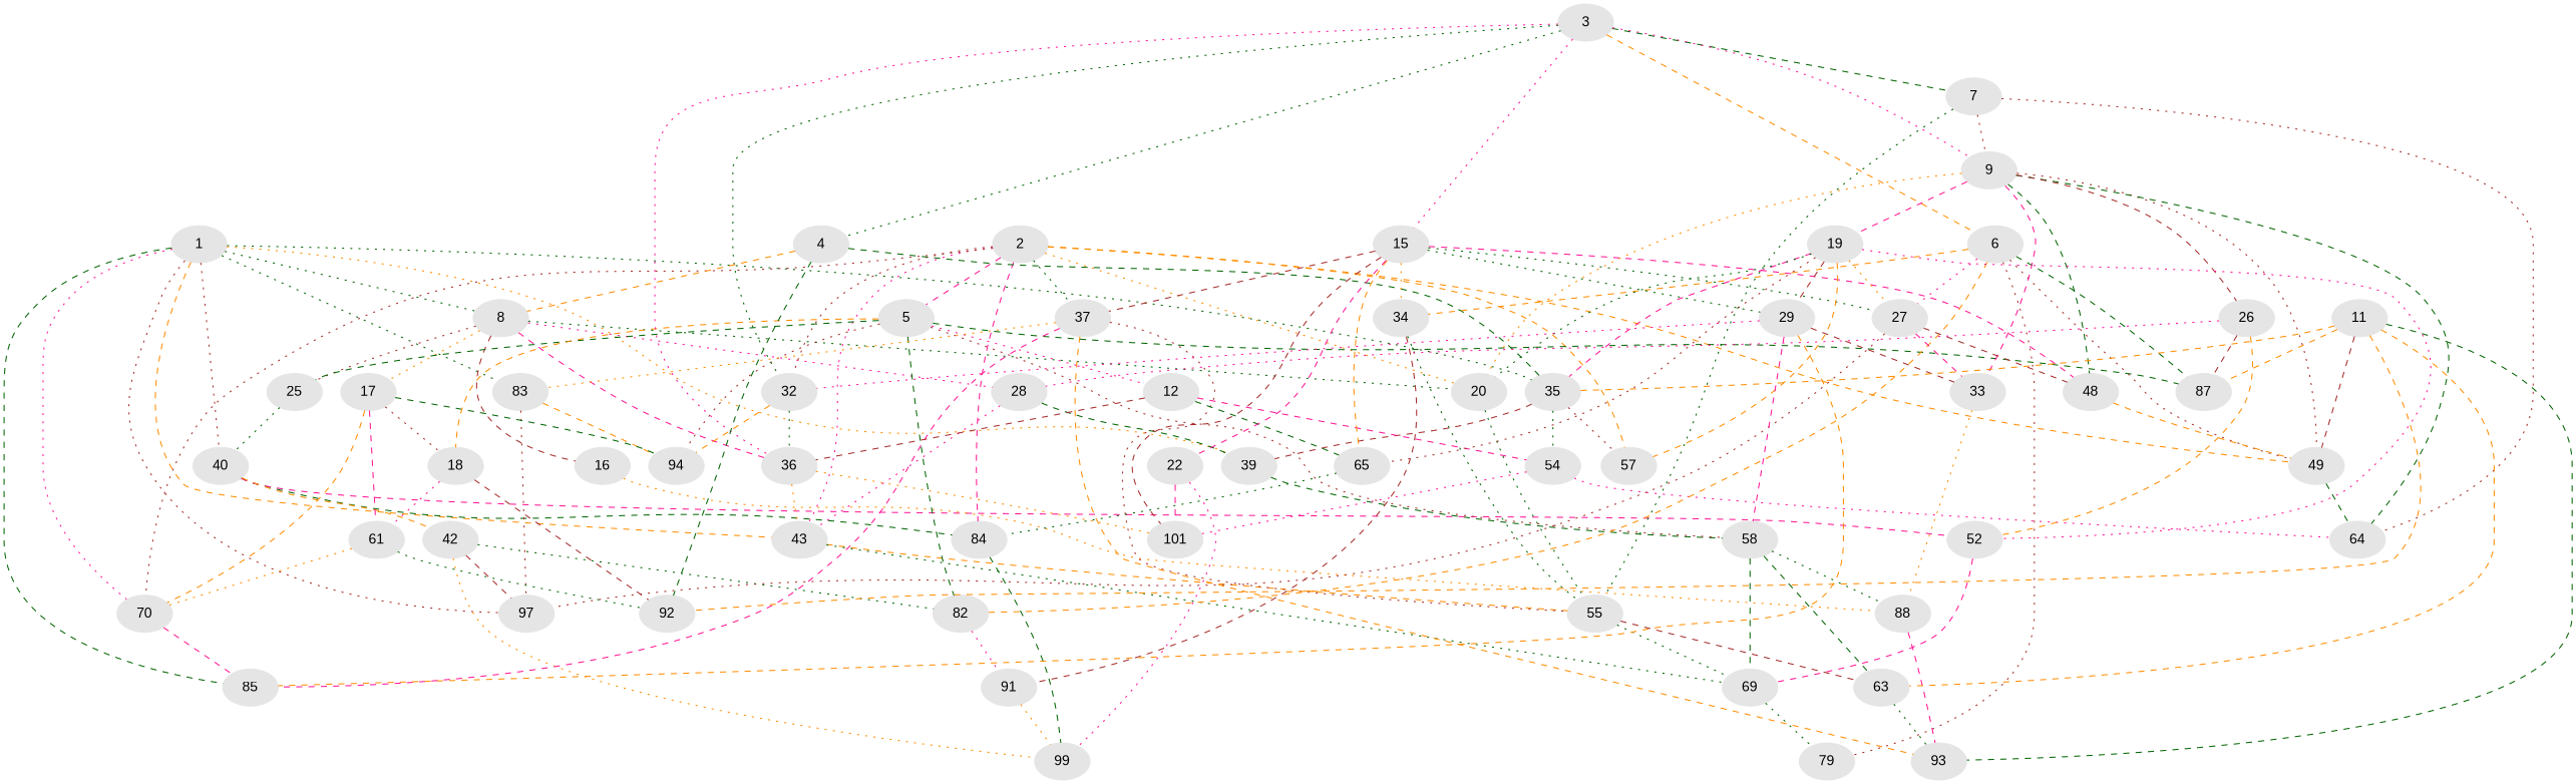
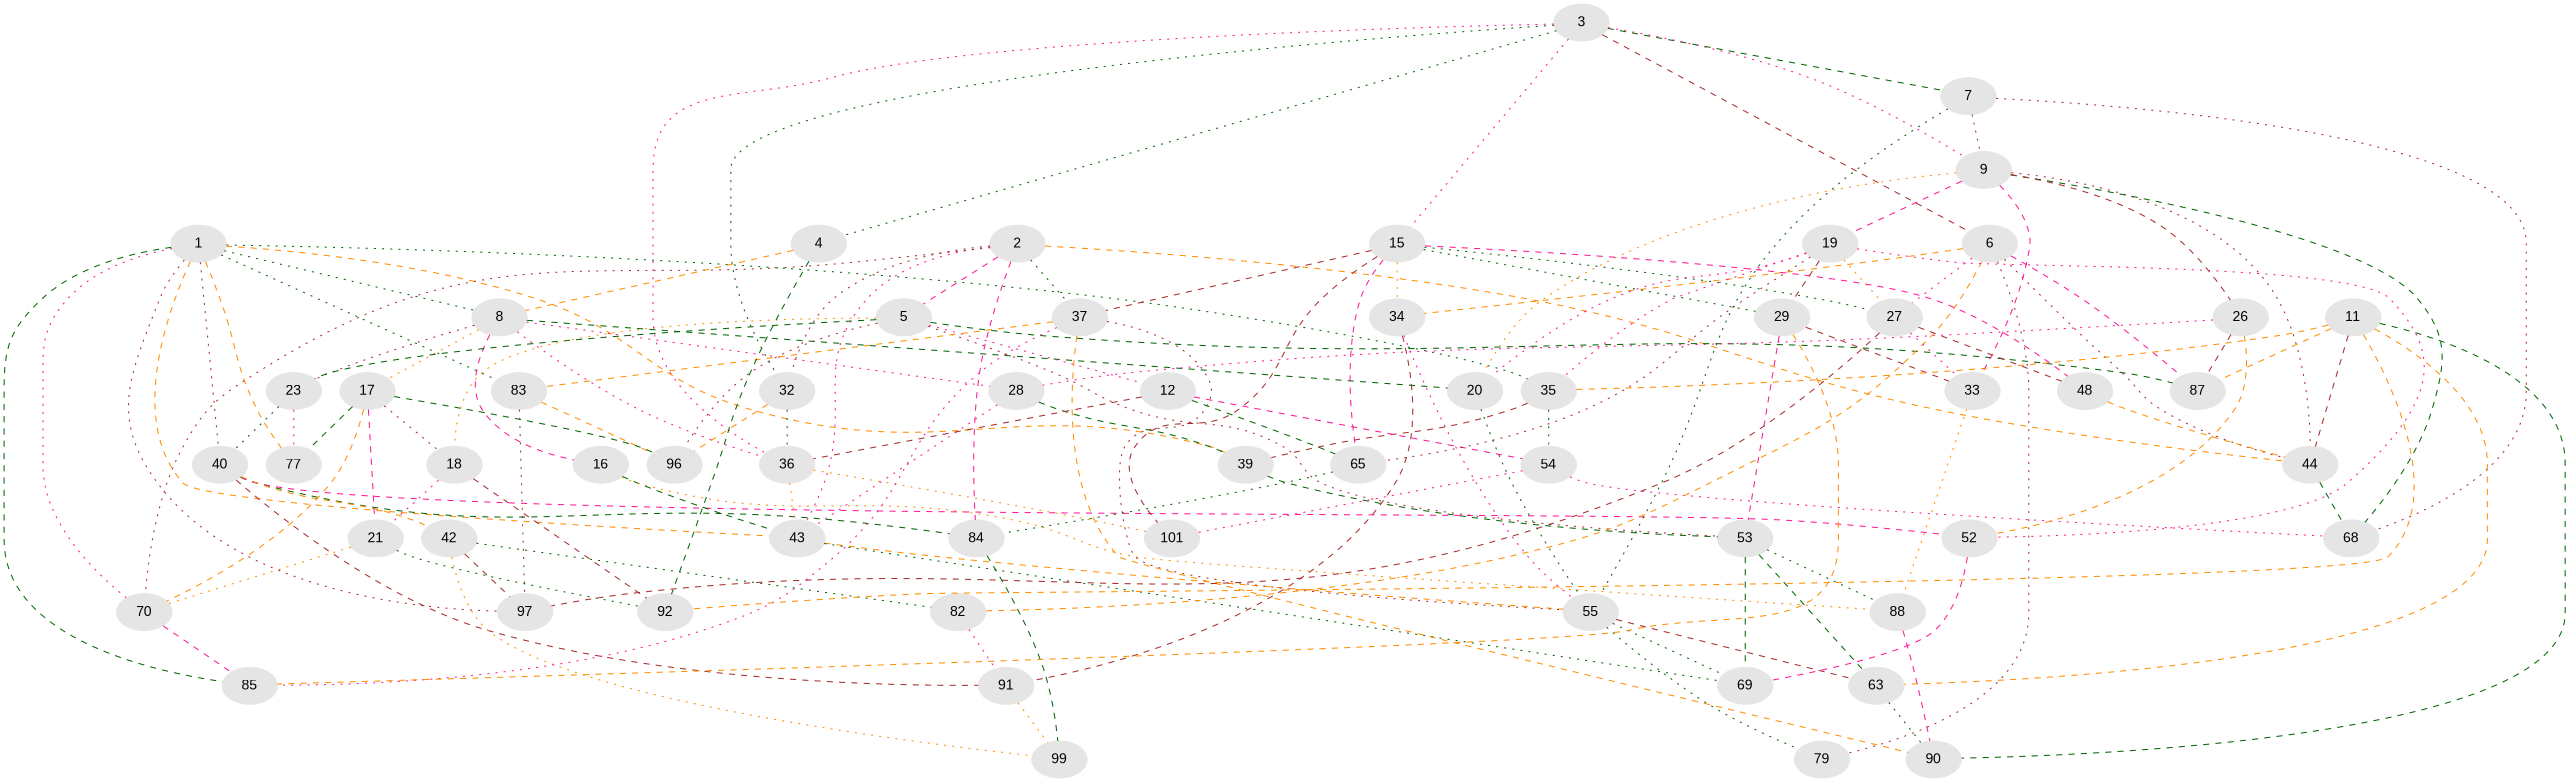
  graph {
    fontname="Liberation Sans"
    node [color=gray90 fontname="Liberation Sans" style=filled]
    edge [color=darkgreen fontname="Liberation Sans" style=dashed]
    1 [super="+60+72+95"]
    8 [super="+93+46"]
    35 [super="+102+75"]
    39
    40 [super="+98"]
    43 [super="+50"]
    70 [super="+94"]
+   77
    83
    85
    97
    20 [super="+71"]
    36 [super="+45"]
-   25
+   25 [label=23]
    16
    17 [super="+51"]
    28
-   57
    54
-   58 [super="+67"]
+   58 [super="+67" label=53]
    84
    52
    91
    42
    55 [super="+86+62"]
    69
-   96 [label=94]
+   96
    2 [super="+14"]
    5 [super="+38+56"]
    32
    37 [super="+76"]
-   49 [super="+74"]
+   49 [super="+74" label=44]
    12
    18
    82
    87
-   90 [label=93]
-   64
+   90
+   64 [label=68]
    99
    3 [super="+59"]
    4
    6 [super="+47+30"]
    7
    9 [super="+10"]
    15 [super="+44+73+78"]
    92
    27 [super="+41"]
    34
    79
    19 [super="+24+23"]
    26
    33
    48
    65
-   22
    29 [super="+80"]
    101
-   61
+   61 [label=21]
    63
    88
    11 [super="+13"]
    1 -- 8 [style=dotted]
    1 -- 35 [style=dotted]
-   1 -- 39 [color=darkorange style=dotted]
+   1 -- 39 [color=darkorange]
    1 -- 40 [color=brown style=dotted]
    1 -- 43 [color=darkorange]
    1 -- 70 [color=deeppink style=dotted weight=2]
+   1 -- 77 [color=darkorange weight=2]
    1 -- 83 [style=dotted]
    1 -- 85
    1 -- 97 [color=brown style=dotted]
-   8 -- 20 [style=dotted]
-   8 -- 36 [color=deeppink]
+   8 -- 20
+   8 -- 36 [color=deeppink style=dotted]
    8 -- 25 [color=brown style=dotted]
-   8 -- 16 [color=brown]
+   8 -- 16 [color=deeppink]
    8 -- 17 [color=darkorange style=dotted]
    8 -- 28 [color=deeppink style=dotted]
    35 -- 39 [color=brown]
-   35 -- 57 [color=brown style=dotted weight=2]
    35 -- 54 [style=dotted]
    39 -- 58
    40 -- 84
    40 -- 52 [color=deeppink]
+   40 -- 91 [color=brown]
    40 -- 42 [color=darkorange]
    43 -- 55 [color=darkorange]
    43 -- 69 [style=dotted]
    70 -- 85 [color=deeppink]
    83 -- 97 [color=brown style=dotted]
    83 -- 96 [color=darkorange]
    20 -- 55 [style=dotted]
    36 -- 43 [color=darkorange style=dotted]
    36 -- 101 [color=darkorange style=dotted]
    25 -- 40 [style=dotted]
+   25 -- 77 [color=deeppink style=dotted]
+   16 -- 43 [weight=2]
    16 -- 88 [color=darkorange style=dotted]
    17 -- 70 [color=darkorange]
+   17 -- 77
    17 -- 96
    17 -- 18 [color=brown style=dotted]
    17 -- 61 [color=deeppink]
    28 -- 39
    28 -- 43 [color=deeppink style=dotted]
    54 -- 64 [color=deeppink style=dotted]
    54 -- 101 [color=deeppink style=dotted]
    58 -- 69
    58 -- 63
    58 -- 88 [style=dotted]
    84 -- 99
    52 -- 69 [color=deeppink]
    91 -- 99 [color=darkorange style=dotted]
    42 -- 97 [color=brown]
    42 -- 82 [style=dotted]
    42 -- 99 [color=darkorange style=dotted]
    55 -- 69 [style=dotted]
-   69 -- 79 [style=dotted]
+   55 -- 79 [style=dotted]
    55 -- 63 [color=brown]
    2 -- 43 [color=deeppink style=dotted]
    2 -- 70 [color=brown style=dotted]
-   2 -- 20 [color=darkorange style=dotted weight=2]
-   2 -- 57 [color=darkorange]
    2 -- 84 [color=deeppink]
    2 -- 5 [color=deeppink]
    2 -- 32 [color=brown style=dotted]
    2 -- 37 [style=dotted]
    2 -- 49 [color=darkorange]
    5 -- 25
    5 -- 58 [color=brown style=dotted]
    5 -- 96 [color=brown style=dotted]
    5 -- 12 [color=deeppink style=dotted]
-   5 -- 18 [color=darkorange]
-   5 -- 82
+   5 -- 18 [color=darkorange style=dotted]
    5 -- 87
    32 -- 36 [style=dotted]
    32 -- 96 [color=darkorange]
-   37 -- 83 [color=darkorange style=dotted]
-   37 -- 85 [color=deeppink]
+   37 -- 83 [color=darkorange]
+   37 -- 85 [color=deeppink style=dotted]
    37 -- 55 [color=brown style=dotted]
    37 -- 90 [color=darkorange]
    49 -- 64
    12 -- 36 [color=brown]
    12 -- 54 [color=deeppink]
    12 -- 65
    18 -- 92 [color=brown]
    18 -- 61 [color=deeppink style=dotted]
    82 -- 91 [color=deeppink style=dotted]
    3 -- 36 [color=deeppink style=dotted]
    3 -- 32 [style=dotted]
    3 -- 4 [style=dotted]
-   3 -- 6 [color=darkorange]
+   3 -- 6 [color=brown]
    3 -- 7
    3 -- 9 [color=deeppink style=dotted weight=2]
    3 -- 15 [color=deeppink style=dotted]
    4 -- 8 [color=darkorange]
-   4 -- 35
    4 -- 92
    6 -- 49 [color=brown style=dotted]
    6 -- 82 [color=darkorange]
-   6 -- 87
+   6 -- 87 [color=deeppink]
    6 -- 27 [color=deeppink style=dotted]
    6 -- 34 [color=darkorange]
    6 -- 79 [color=brown style=dotted weight=2]
    7 -- 55 [style=dotted]
    7 -- 64 [color=brown style=dotted]
    7 -- 9 [color=brown style=dotted]
    9 -- 20 [color=darkorange style=dotted]
    9 -- 49 [color=brown style=dotted]
    9 -- 64
    9 -- 19 [color=deeppink]
    9 -- 26 [color=brown]
    9 -- 33 [color=deeppink]
-   9 -- 48
    15 -- 37 [color=brown]
    15 -- 27 [style=dotted]
    15 -- 34 [color=darkorange style=dotted]
    15 -- 48 [color=deeppink]
-   15 -- 65 [color=darkorange]
-   15 -- 22 [color=deeppink]
+   15 -- 65 [color=deeppink]
    15 -- 29 [style=dotted]
    15 -- 101 [color=brown]
-   27 -- 97 [color=brown style=dotted]
-   27 -- 33 [color=deeppink]
+   27 -- 97 [color=brown]
+   27 -- 33 [color=deeppink style=dotted]
    27 -- 48 [color=brown]
    34 -- 91 [color=brown]
-   34 -- 55 [style=dotted]
-   19 -- 35 [color=deeppink]
-   19 -- 20 [style=dotted]
-   19 -- 57 [color=darkorange]
+   34 -- 55 [color=deeppink style=dotted]
+   19 -- 35 [color=deeppink style=dotted]
+   19 -- 20 [color=deeppink style=dotted]
    19 -- 52 [color=deeppink style=dotted]
    19 -- 27 [color=darkorange style=dotted]
    19 -- 65 [color=brown style=dotted]
    19 -- 29 [color=brown]
    26 -- 28 [color=deeppink style=dotted]
    26 -- 52 [color=darkorange]
    26 -- 87 [color=brown]
    33 -- 88 [color=darkorange style=dotted]
    48 -- 49 [color=darkorange]
    65 -- 84 [style=dotted]
-   22 -- 99 [color=deeppink style=dotted]
-   22 -- 101 [color=deeppink]
    29 -- 85 [color=darkorange]
    29 -- 58 [color=deeppink]
-   29 -- 32 [color=deeppink style=dotted]
    29 -- 33 [color=brown]
    61 -- 70 [color=darkorange style=dotted]
    61 -- 92 [style=dotted]
    63 -- 90 [style=dotted]
    88 -- 90 [color=deeppink]
    11 -- 35 [color=darkorange]
    11 -- 49 [color=brown]
    11 -- 87 [color=darkorange]
    11 -- 90
    11 -- 92 [color=darkorange]
    11 -- 63 [color=darkorange]
  }
